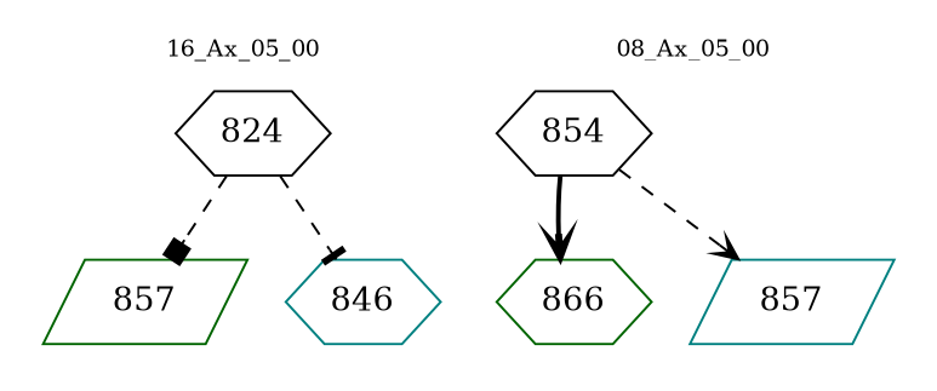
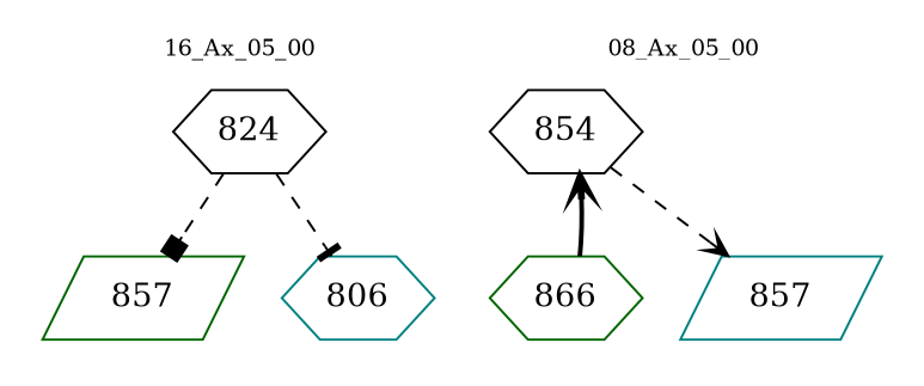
  digraph {
    node [color=black shape=hexagon]
    edge [arrowhead=vee color=black style=dashed]
    n1 [label=824]
    n2 [color=darkgreen label=857 shape=parallelogram]
-   n3 [color=teal label=846]
+   n3 [color=teal label=806]
    n4 [label=854]
    n5 [color=darkgreen label=866]
    n6 [color=teal label=857 shape=parallelogram]
    subgraph cluster_1 {
      color=white
      fontsize=10
      label="16_Ax_05_00"
      n1
      n2
      n3
    }
    subgraph cluster_2 {
      color=white
      fontsize=10
      label="08_Ax_05_00"
      n4
      n5
      n6
    }
    n1 -> n2 [arrowhead=box]
    n1 -> n3 [arrowhead=tee]
-   n4 -> n5 [style=bold]
+   n5 -> n4 [style=bold]
    n4 -> n6
  }
